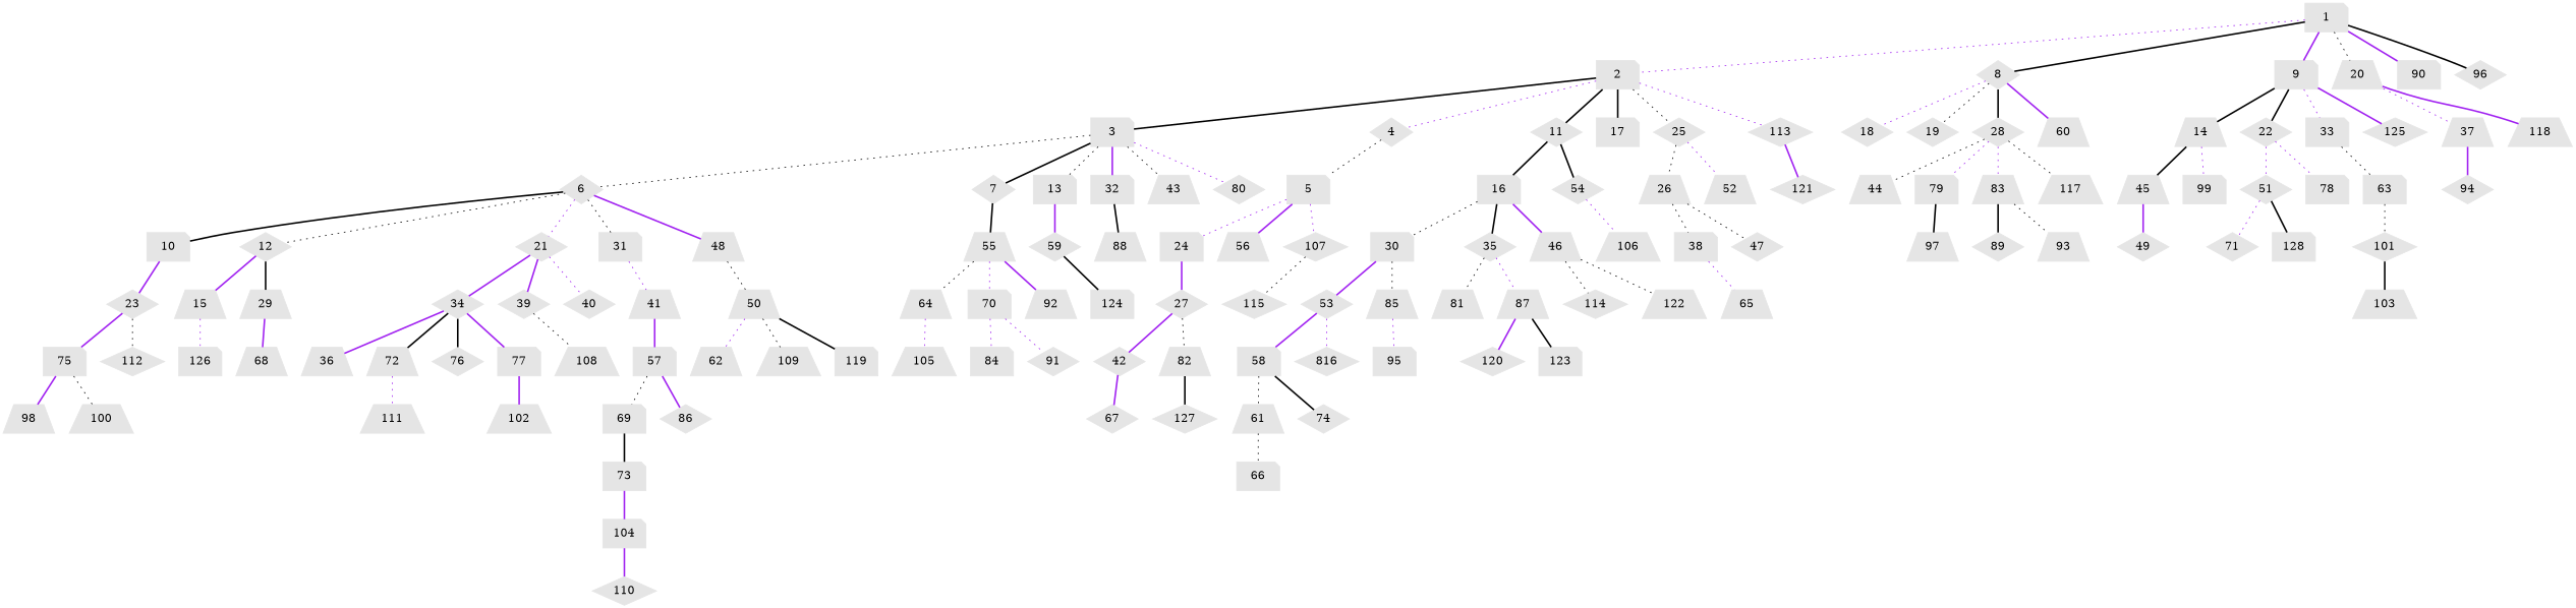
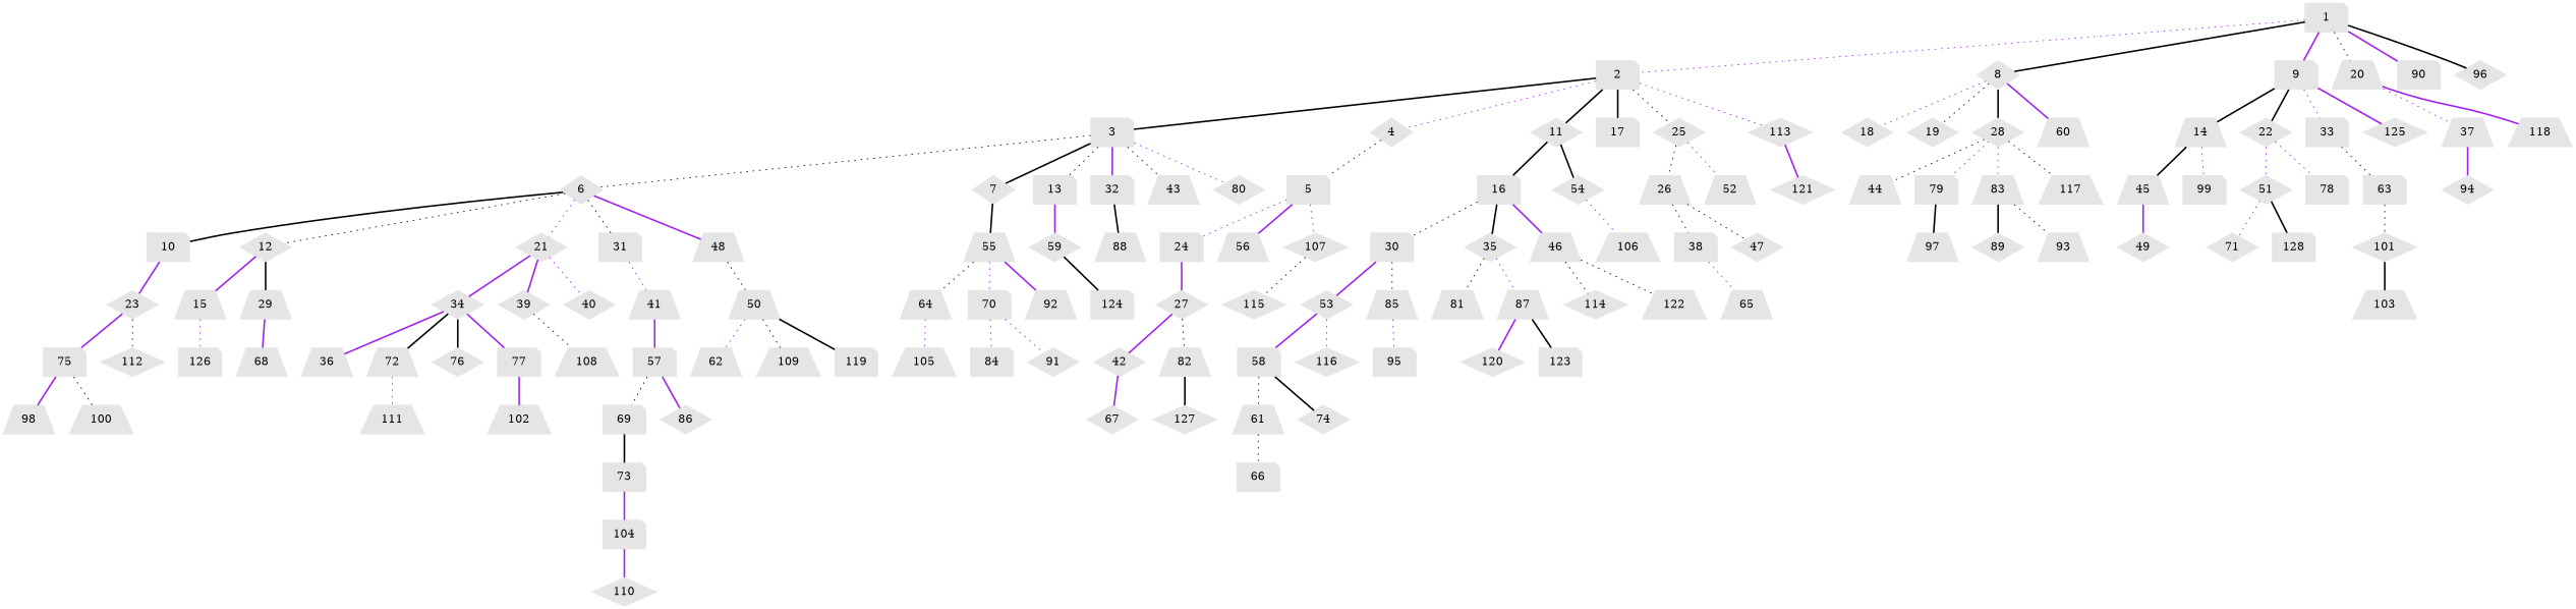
  graph {
    node [color=gray90 shape=diamond style=filled]
    edge [color=purple style=dotted]
    1 [shape=note]
    2 [shape=note]
    8
    9 [shape=note]
    20 [shape=trapezium]
    90 [shape=note]
    96
    3 [shape=note]
    4
    11
    17 [shape=note]
    25
    113
    18
    19
    28
    60 [shape=trapezium]
    14 [shape=trapezium]
    22
    33 [shape=note]
    125
    37 [shape=trapezium]
    118 [shape=trapezium]
    6
    7
    13 [shape=note]
    32 [shape=note]
    43 [shape=trapezium]
    80
    5 [shape=note]
    16 [shape=note]
    54
    26 [shape=trapezium]
    52 [shape=trapezium]
    121
    10 [shape=note]
    12
    21
    31 [shape=note]
    48 [shape=trapezium]
    55 [shape=trapezium]
    59
    88 [shape=trapezium]
    24 [shape=note]
    56 [shape=trapezium]
    107
    27
    115
    23
    15 [shape=trapezium]
    29 [shape=trapezium]
    34
    39
    40
    41 [shape=trapezium]
    50 [shape=trapezium]
    64 [shape=trapezium]
    70 [shape=note]
    92 [shape=trapezium]
    44 [shape=trapezium]
    79 [shape=note]
    83 [shape=trapezium]
    117 [shape=trapezium]
    45 [shape=trapezium]
    99 [shape=note]
    51
    78 [shape=note]
    63 [shape=note]
    75 [shape=note]
    112
    30 [shape=note]
    35
    46 [shape=trapezium]
    106 [shape=trapezium]
    126 [shape=note]
    68 [shape=trapezium]
    124 [shape=note]
    49
    53
    85 [shape=trapezium]
    81 [shape=trapezium]
    87 [shape=trapezium]
    114
    122 [shape=trapezium]
    94
    36 [shape=trapezium]
    72 [shape=trapezium]
    76
    77 [shape=note]
    108 [shape=trapezium]
    71
    128 [shape=note]
    98 [shape=trapezium]
    100 [shape=trapezium]
    42
    82 [shape=trapezium]
    38 [shape=note]
    47
    65 [shape=trapezium]
    67
    127
    97 [shape=trapezium]
    89
    93 [shape=trapezium]
    58 [shape=note]
-   116 [label=816]
+   116
    95 [shape=note]
    57 [shape=note]
    101
    111 [shape=trapezium]
    102 [shape=trapezium]
    120
    123 [shape=note]
    69 [shape=note]
    86
    62 [shape=trapezium]
    109 [shape=trapezium]
    119 [shape=note]
    61 [shape=trapezium]
    74
    105 [shape=trapezium]
    84 [shape=note]
    91
    73 [shape=note]
    66 [shape=note]
    103 [shape=trapezium]
    104 [shape=note]
    110
    1 -- 2
    1 -- 8 [color=black style=bold]
    1 -- 9 [style=bold]
    1 -- 20 [color=black]
    1 -- 90 [style=bold]
    1 -- 96 [color=black style=bold]
    2 -- 3 [color=black style=bold]
    2 -- 4
    2 -- 11 [color=black style=bold]
    2 -- 17 [color=black style=bold]
    2 -- 25 [color=black]
    2 -- 113
    8 -- 18
    8 -- 19 [color=black]
    8 -- 28 [color=black style=bold]
    8 -- 60 [style=bold]
    9 -- 14 [color=black style=bold]
    9 -- 22 [color=black style=bold]
    9 -- 33
    9 -- 125 [style=bold]
    20 -- 37
    20 -- 118 [style=bold]
    3 -- 6 [color=black]
    3 -- 7 [color=black style=bold]
    3 -- 13 [color=black]
    3 -- 32 [style=bold]
    3 -- 43 [color=black]
    3 -- 80
    4 -- 5 [color=black]
    11 -- 16 [color=black style=bold]
    11 -- 54 [color=black style=bold]
    25 -- 26 [color=black]
    25 -- 52
    113 -- 121 [style=bold]
    28 -- 44 [color=black]
    28 -- 79
    28 -- 83
    28 -- 117 [color=black]
    14 -- 45 [color=black style=bold]
    14 -- 99
    22 -- 51
    22 -- 78
    33 -- 63 [color=black]
    37 -- 94 [style=bold]
    6 -- 10 [color=black style=bold]
    6 -- 12 [color=black]
    6 -- 21
    6 -- 31 [color=black]
    6 -- 48 [style=bold]
    7 -- 55 [color=black style=bold]
    13 -- 59 [style=bold]
    32 -- 88 [color=black style=bold]
    5 -- 24
    5 -- 56 [style=bold]
    5 -- 107
    16 -- 30 [color=black]
    16 -- 35 [color=black style=bold]
    16 -- 46 [style=bold]
    54 -- 106
    26 -- 38 [color=black]
    26 -- 47 [color=black]
    10 -- 23 [style=bold]
    12 -- 15 [style=bold]
    12 -- 29 [color=black style=bold]
    21 -- 34 [style=bold]
    21 -- 39 [style=bold]
    21 -- 40
    31 -- 41
    48 -- 50 [color=black]
    55 -- 64 [color=black]
    55 -- 70
    55 -- 92 [style=bold]
    59 -- 124 [color=black style=bold]
    24 -- 27 [style=bold]
    107 -- 115 [color=black]
    27 -- 42 [style=bold]
    27 -- 82 [color=black]
    23 -- 75 [style=bold]
    23 -- 112 [color=black]
    15 -- 126
    29 -- 68 [style=bold]
    34 -- 36 [style=bold]
    34 -- 72 [color=black style=bold]
    34 -- 76 [color=black style=bold]
    34 -- 77 [style=bold]
    39 -- 108 [color=black]
    41 -- 57 [style=bold]
    50 -- 62
    50 -- 109 [color=black]
    50 -- 119 [color=black style=bold]
    64 -- 105
    70 -- 84
    70 -- 91
    79 -- 97 [color=black style=bold]
    83 -- 89 [color=black style=bold]
    83 -- 93 [color=black]
    45 -- 49 [style=bold]
    51 -- 71
    51 -- 128 [color=black style=bold]
    63 -- 101 [color=black]
    75 -- 98 [style=bold]
    75 -- 100 [color=black]
    30 -- 53 [style=bold]
    30 -- 85 [color=black]
    35 -- 81 [color=black]
    35 -- 87
    46 -- 114 [color=black]
    46 -- 122 [color=black]
    53 -- 58 [style=bold]
    53 -- 116
    85 -- 95
    87 -- 120 [style=bold]
    87 -- 123 [color=black style=bold]
    72 -- 111
    77 -- 102 [style=bold]
    42 -- 67 [style=bold]
    82 -- 127 [color=black style=bold]
    38 -- 65
    58 -- 61 [color=black]
    58 -- 74 [color=black style=bold]
    57 -- 69 [color=black]
    57 -- 86 [style=bold]
    101 -- 103 [color=black style=bold]
    69 -- 73 [color=black style=bold]
    61 -- 66 [color=black]
    73 -- 104 [style=bold]
    104 -- 110 [style=bold]
  }
